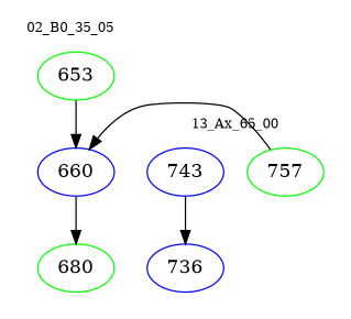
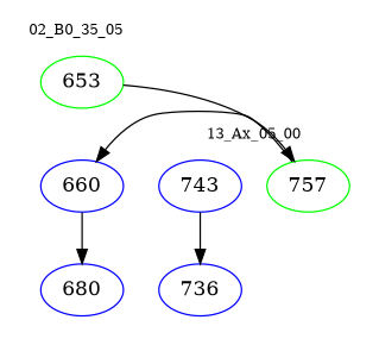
  digraph {
    node [color=blue]
    edge [color=black]
    n1 [color=green label=757]
    n2 [label=743]
    n3 [label=736]
    n4 [color=green label=653]
    n5 [label=660]
-   n6 [color=green label=680]
+   n6 [label=680]
    subgraph cluster_1 {
      color=white
      fontsize=10
-     label="13_Ax_65_00"
+     label="13_Ax_05_00"
      n1
      n2
      n3
    }
    subgraph cluster_2 {
      color=white
      fontsize=10
      label="02_B0_35_05"
      n4
      n5
      n6
    }
    n1 -> n5
    n2 -> n3
-   n4 -> n5
+   n4 -> n1
    n5 -> n6
  }
